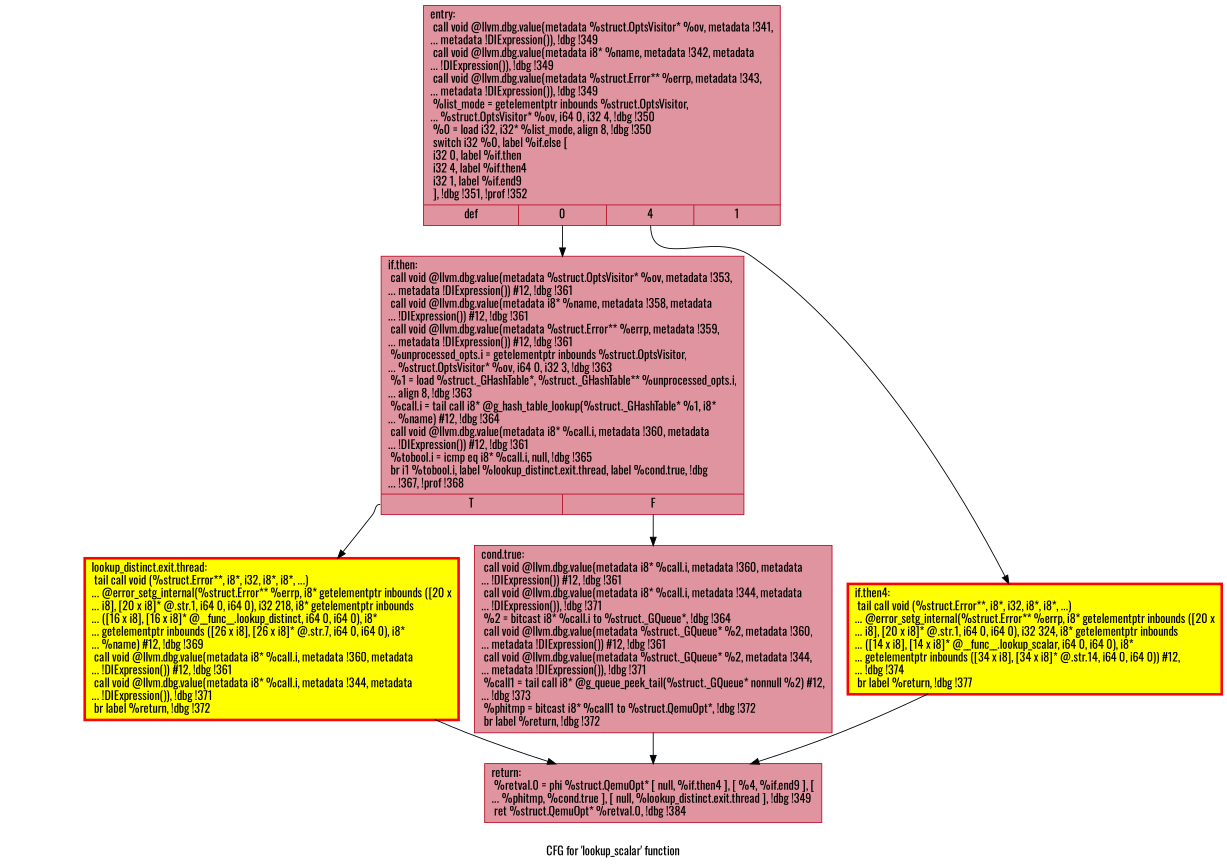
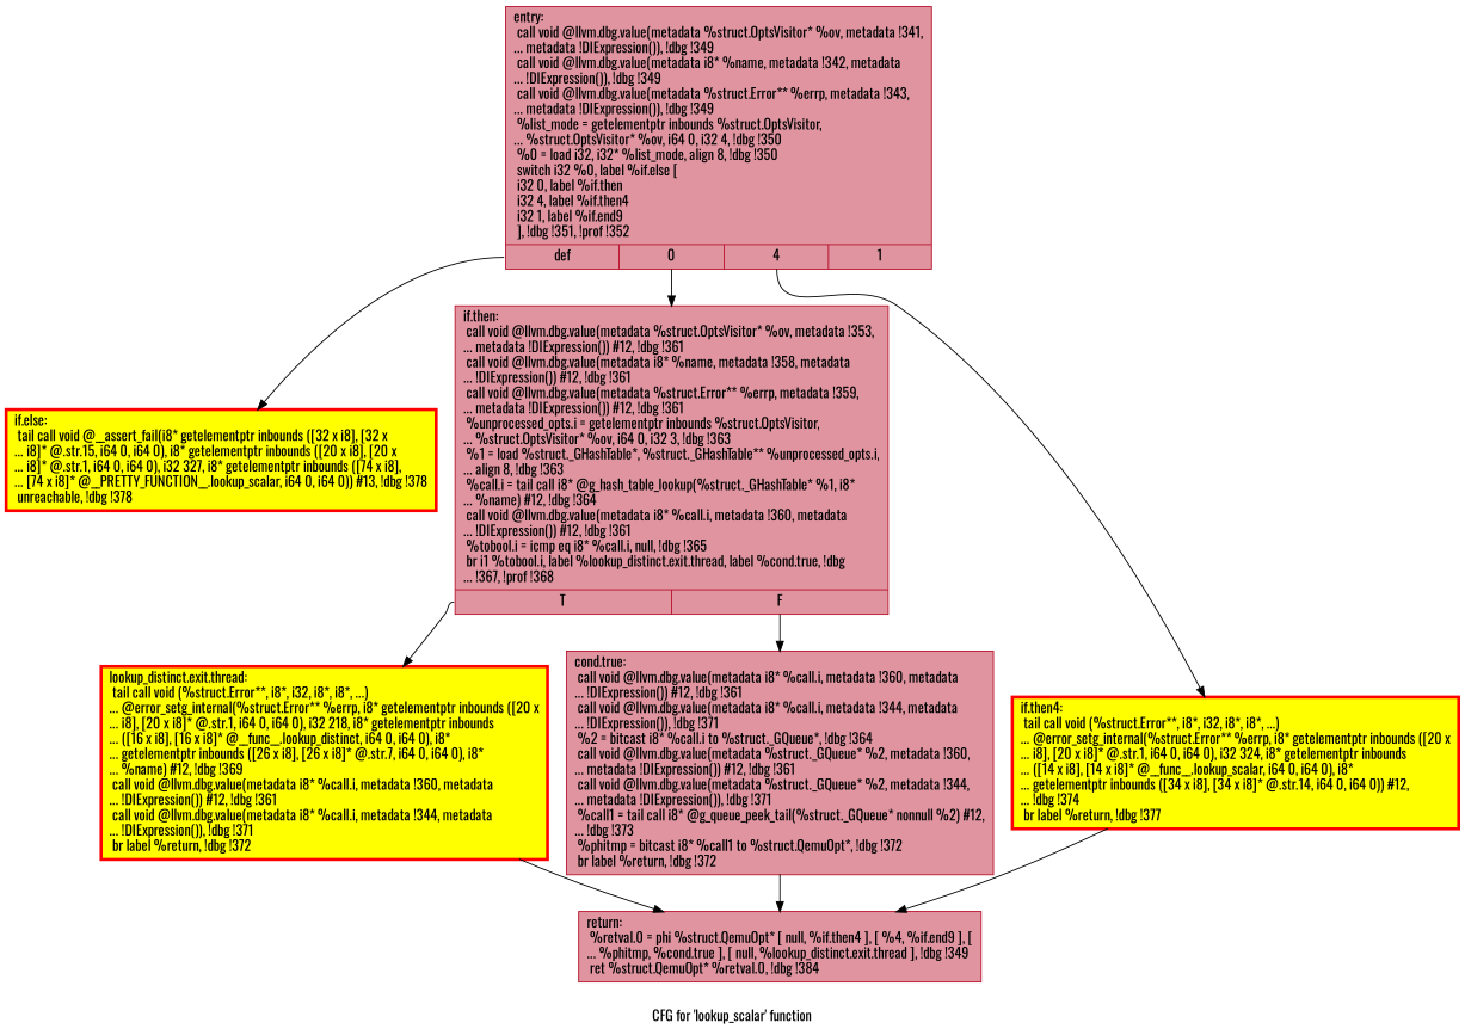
  digraph {
    fontname=Oswald
    label="CFG for 'lookup_scalar' function"
    node [color="#b70d28ff" fillcolor="#b70d2870" fontname=Oswald shape=record style=filled]
    edge [fontname=Oswald]
    n1 [label="{entry:\l  call void @llvm.dbg.value(metadata %struct.OptsVisitor* %ov, metadata !341,\l... metadata !DIExpression()), !dbg !349\l  call void @llvm.dbg.value(metadata i8* %name, metadata !342, metadata\l... !DIExpression()), !dbg !349\l  call void @llvm.dbg.value(metadata %struct.Error** %errp, metadata !343,\l... metadata !DIExpression()), !dbg !349\l  %list_mode = getelementptr inbounds %struct.OptsVisitor,\l... %struct.OptsVisitor* %ov, i64 0, i32 4, !dbg !350\l  %0 = load i32, i32* %list_mode, align 8, !dbg !350\l  switch i32 %0, label %if.else [\l    i32 0, label %if.then\l    i32 4, label %if.then4\l    i32 1, label %if.end9\l  ], !dbg !351, !prof !352\l|{<s0>def|<s1>0|<s2>4|<s3>1}}"]
+   n2 [color=red fillcolor=yellow label="{if.else:                                          \l  tail call void @__assert_fail(i8* getelementptr inbounds ([32 x i8], [32 x\l... i8]* @.str.15, i64 0, i64 0), i8* getelementptr inbounds ([20 x i8], [20 x\l... i8]* @.str.1, i64 0, i64 0), i32 327, i8* getelementptr inbounds ([74 x i8],\l... [74 x i8]* @__PRETTY_FUNCTION__.lookup_scalar, i64 0, i64 0)) #13, !dbg !378\l  unreachable, !dbg !378\l}" penwidth=3.0]
    n3 [label="{if.then:                                          \l  call void @llvm.dbg.value(metadata %struct.OptsVisitor* %ov, metadata !353,\l... metadata !DIExpression()) #12, !dbg !361\l  call void @llvm.dbg.value(metadata i8* %name, metadata !358, metadata\l... !DIExpression()) #12, !dbg !361\l  call void @llvm.dbg.value(metadata %struct.Error** %errp, metadata !359,\l... metadata !DIExpression()) #12, !dbg !361\l  %unprocessed_opts.i = getelementptr inbounds %struct.OptsVisitor,\l... %struct.OptsVisitor* %ov, i64 0, i32 3, !dbg !363\l  %1 = load %struct._GHashTable*, %struct._GHashTable** %unprocessed_opts.i,\l... align 8, !dbg !363\l  %call.i = tail call i8* @g_hash_table_lookup(%struct._GHashTable* %1, i8*\l... %name) #12, !dbg !364\l  call void @llvm.dbg.value(metadata i8* %call.i, metadata !360, metadata\l... !DIExpression()) #12, !dbg !361\l  %tobool.i = icmp eq i8* %call.i, null, !dbg !365\l  br i1 %tobool.i, label %lookup_distinct.exit.thread, label %cond.true, !dbg\l... !367, !prof !368\l|{<s0>T|<s1>F}}"]
    n4 [color=red fillcolor=yellow label="{if.then4:                                         \l  tail call void (%struct.Error**, i8*, i32, i8*, i8*, ...)\l... @error_setg_internal(%struct.Error** %errp, i8* getelementptr inbounds ([20 x\l... i8], [20 x i8]* @.str.1, i64 0, i64 0), i32 324, i8* getelementptr inbounds\l... ([14 x i8], [14 x i8]* @__func__.lookup_scalar, i64 0, i64 0), i8*\l... getelementptr inbounds ([34 x i8], [34 x i8]* @.str.14, i64 0, i64 0)) #12,\l... !dbg !374\l  br label %return, !dbg !377\l}" penwidth=3.0]
    n5 [color=red fillcolor=yellow label="{lookup_distinct.exit.thread:                      \l  tail call void (%struct.Error**, i8*, i32, i8*, i8*, ...)\l... @error_setg_internal(%struct.Error** %errp, i8* getelementptr inbounds ([20 x\l... i8], [20 x i8]* @.str.1, i64 0, i64 0), i32 218, i8* getelementptr inbounds\l... ([16 x i8], [16 x i8]* @__func__.lookup_distinct, i64 0, i64 0), i8*\l... getelementptr inbounds ([26 x i8], [26 x i8]* @.str.7, i64 0, i64 0), i8*\l... %name) #12, !dbg !369\l  call void @llvm.dbg.value(metadata i8* %call.i, metadata !360, metadata\l... !DIExpression()) #12, !dbg !361\l  call void @llvm.dbg.value(metadata i8* %call.i, metadata !344, metadata\l... !DIExpression()), !dbg !371\l  br label %return, !dbg !372\l}" penwidth=3.0]
    n6 [label="{cond.true:                                        \l  call void @llvm.dbg.value(metadata i8* %call.i, metadata !360, metadata\l... !DIExpression()) #12, !dbg !361\l  call void @llvm.dbg.value(metadata i8* %call.i, metadata !344, metadata\l... !DIExpression()), !dbg !371\l  %2 = bitcast i8* %call.i to %struct._GQueue*, !dbg !364\l  call void @llvm.dbg.value(metadata %struct._GQueue* %2, metadata !360,\l... metadata !DIExpression()) #12, !dbg !361\l  call void @llvm.dbg.value(metadata %struct._GQueue* %2, metadata !344,\l... metadata !DIExpression()), !dbg !371\l  %call1 = tail call i8* @g_queue_peek_tail(%struct._GQueue* nonnull %2) #12,\l... !dbg !373\l  %phitmp = bitcast i8* %call1 to %struct.QemuOpt*, !dbg !372\l  br label %return, !dbg !372\l}"]
    n7 [label="{return:                                           \l  %retval.0 = phi %struct.QemuOpt* [ null, %if.then4 ], [ %4, %if.end9 ], [\l... %phitmp, %cond.true ], [ null, %lookup_distinct.exit.thread ], !dbg !349\l  ret %struct.QemuOpt* %retval.0, !dbg !384\l}"]
+   n1 -> n2 [tailport=s0]
    n1 -> n3 [tailport=s1]
    n1 -> n4 [tailport=s2]
    n3 -> n5 [tailport=s0]
    n3 -> n6 [tailport=s1]
    n4 -> n7
    n5 -> n7
    n6 -> n7
  }
